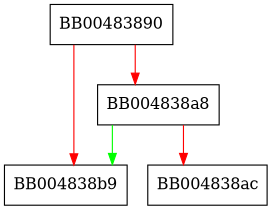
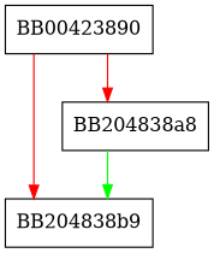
  digraph {
    fontname="DejaVu Serif"
    splines=ortho
    node [fontname="DejaVu Serif" shape=box]
    edge [color=red fontname="DejaVu Serif"]
-   BB00483890
-   BB004838b9
-   BB004838a8
-   BB004838ac
+   BB00483890 [label=BB00423890]
+   BB004838b9 [label=BB204838b9]
+   BB004838a8 [label=BB204838a8]
    BB00483890 -> BB004838b9
    BB00483890 -> BB004838a8
    BB004838a8 -> BB004838b9 [color=green]
-   BB004838a8 -> BB004838ac
  }
